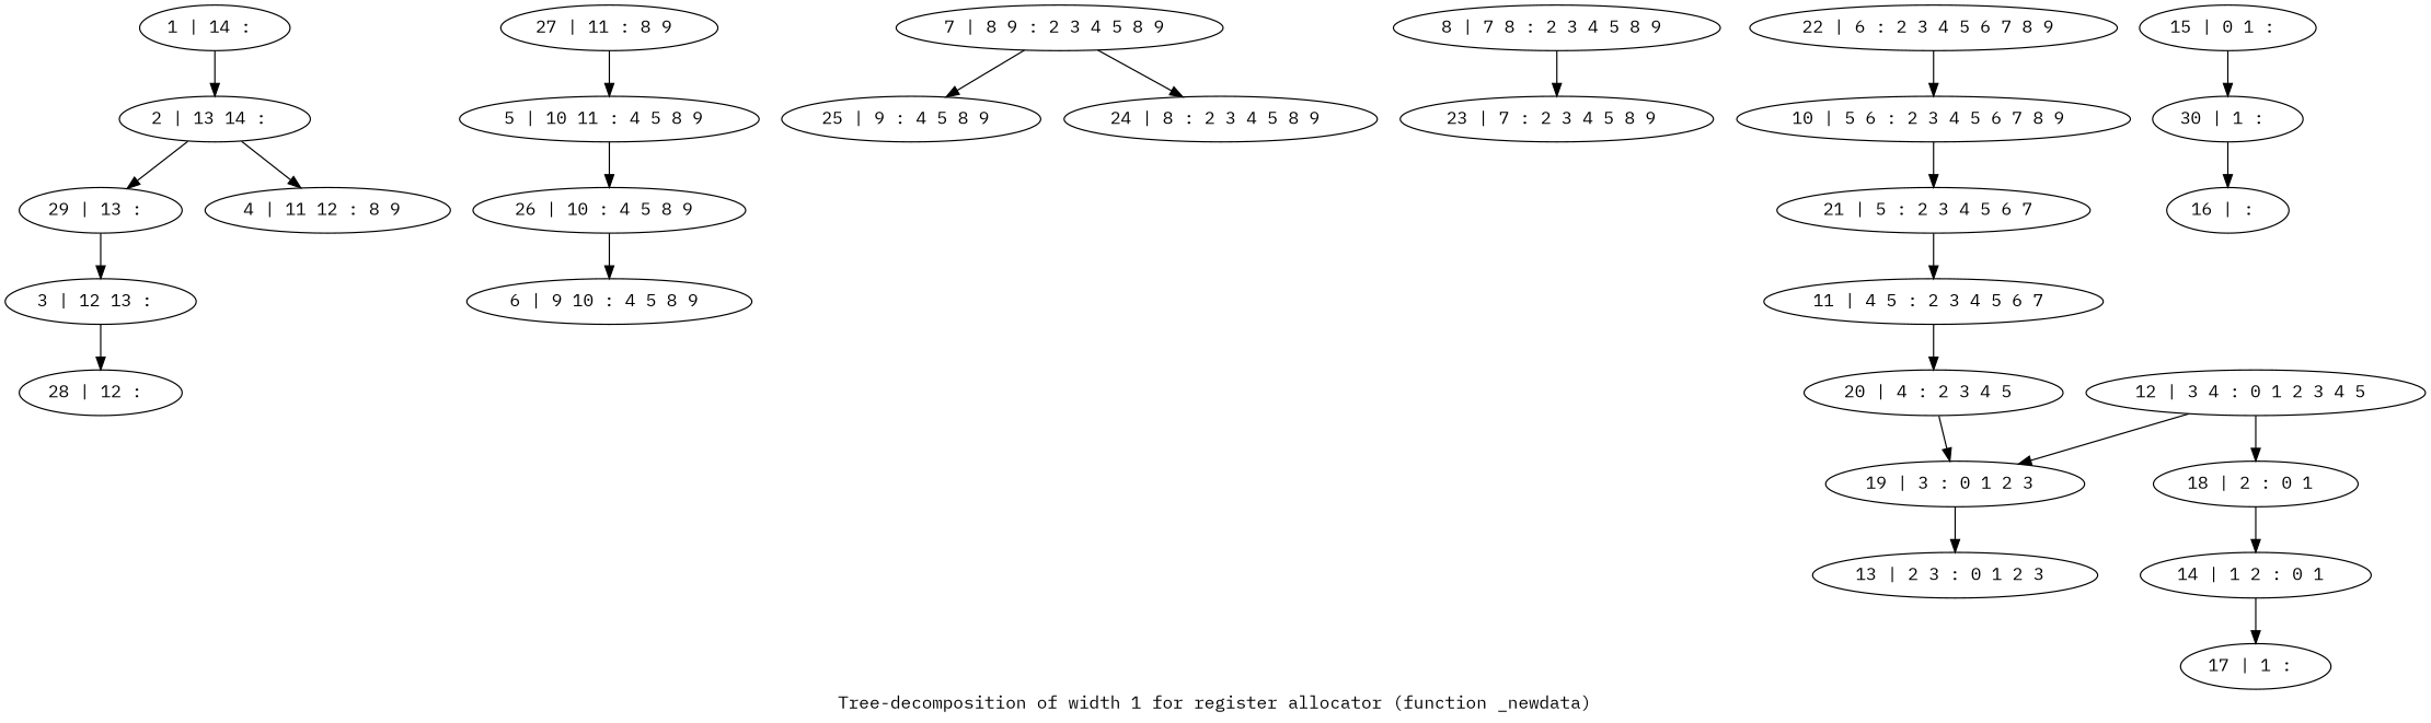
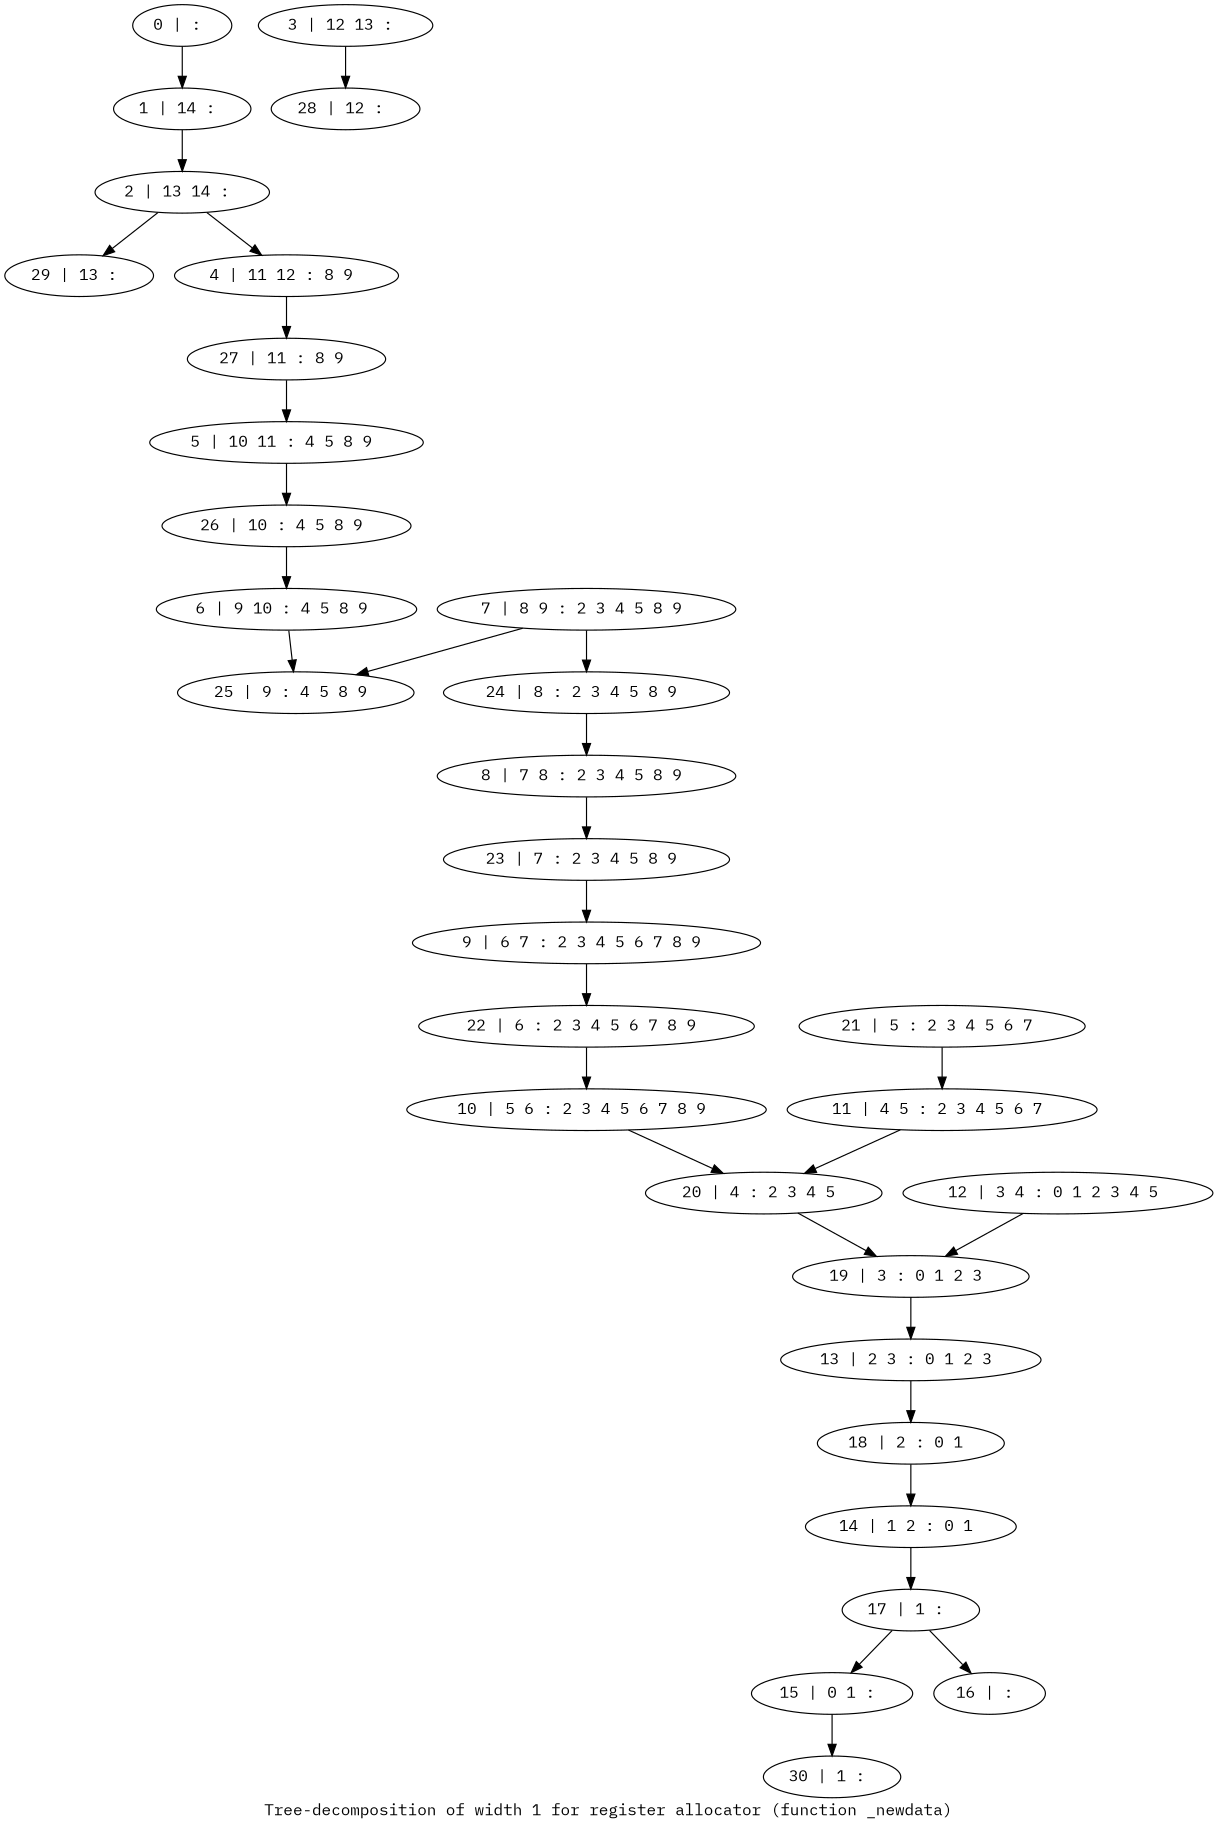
  digraph {
    fontname="IBM Plex Mono"
    label="Tree-decomposition of width 1 for register allocator (function _newdata)"
    node [fontname="IBM Plex Mono"]
    edge [fontname="IBM Plex Mono"]
+   n1 [label="0 | : "]
    n2 [label="1 | 14 : "]
    n3 [label="2 | 13 14 : "]
    n4 [label="29 | 13 : "]
    n5 [label="4 | 11 12 : 8 9 "]
    n6 [label="3 | 12 13 : "]
    n7 [label="28 | 12 : "]
    n8 [label="27 | 11 : 8 9 "]
    n9 [label="5 | 10 11 : 4 5 8 9 "]
    n10 [label="26 | 10 : 4 5 8 9 "]
    n11 [label="6 | 9 10 : 4 5 8 9 "]
    n12 [label="25 | 9 : 4 5 8 9 "]
    n13 [label="7 | 8 9 : 2 3 4 5 8 9 "]
    n14 [label="24 | 8 : 2 3 4 5 8 9 "]
    n15 [label="8 | 7 8 : 2 3 4 5 8 9 "]
    n16 [label="23 | 7 : 2 3 4 5 8 9 "]
+   n17 [label="9 | 6 7 : 2 3 4 5 6 7 8 9 "]
    n18 [label="22 | 6 : 2 3 4 5 6 7 8 9 "]
    n19 [label="10 | 5 6 : 2 3 4 5 6 7 8 9 "]
    n20 [label="21 | 5 : 2 3 4 5 6 7 "]
    n21 [label="11 | 4 5 : 2 3 4 5 6 7 "]
    n22 [label="20 | 4 : 2 3 4 5 "]
    n23 [label="19 | 3 : 0 1 2 3 "]
    n24 [label="12 | 3 4 : 0 1 2 3 4 5 "]
    n25 [label="13 | 2 3 : 0 1 2 3 "]
    n26 [label="18 | 2 : 0 1 "]
    n27 [label="14 | 1 2 : 0 1 "]
    n28 [label="17 | 1 : "]
    n29 [label="15 | 0 1 : "]
    n30 [label="30 | 1 : "]
    n31 [label="16 | : "]
+   n1 -> n2
    n2 -> n3
    n3 -> n4
    n3 -> n5
-   n4 -> n6
+   n5 -> n8
    n6 -> n7
    n8 -> n9
    n9 -> n10
    n10 -> n11
+   n11 -> n12
    n13 -> n12
    n13 -> n14
+   n14 -> n15
    n15 -> n16
+   n16 -> n17
+   n17 -> n18
    n18 -> n19
-   n19 -> n20
+   n19 -> n22
    n20 -> n21
    n21 -> n22
    n22 -> n23
    n23 -> n25
    n24 -> n23
-   n24 -> n26
+   n25 -> n26
    n26 -> n27
    n27 -> n28
+   n28 -> n29
    n29 -> n30
-   n30 -> n31
+   n28 -> n31
  }
